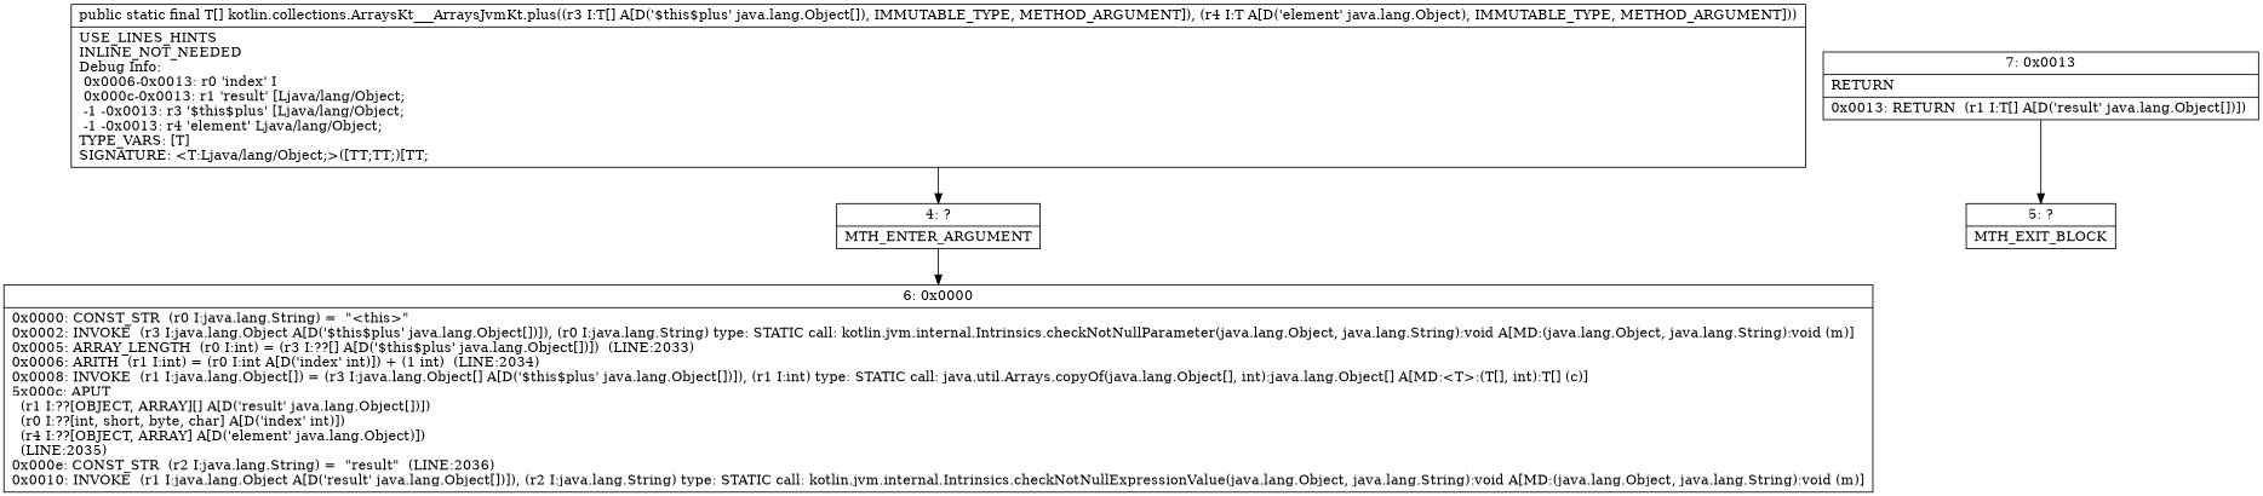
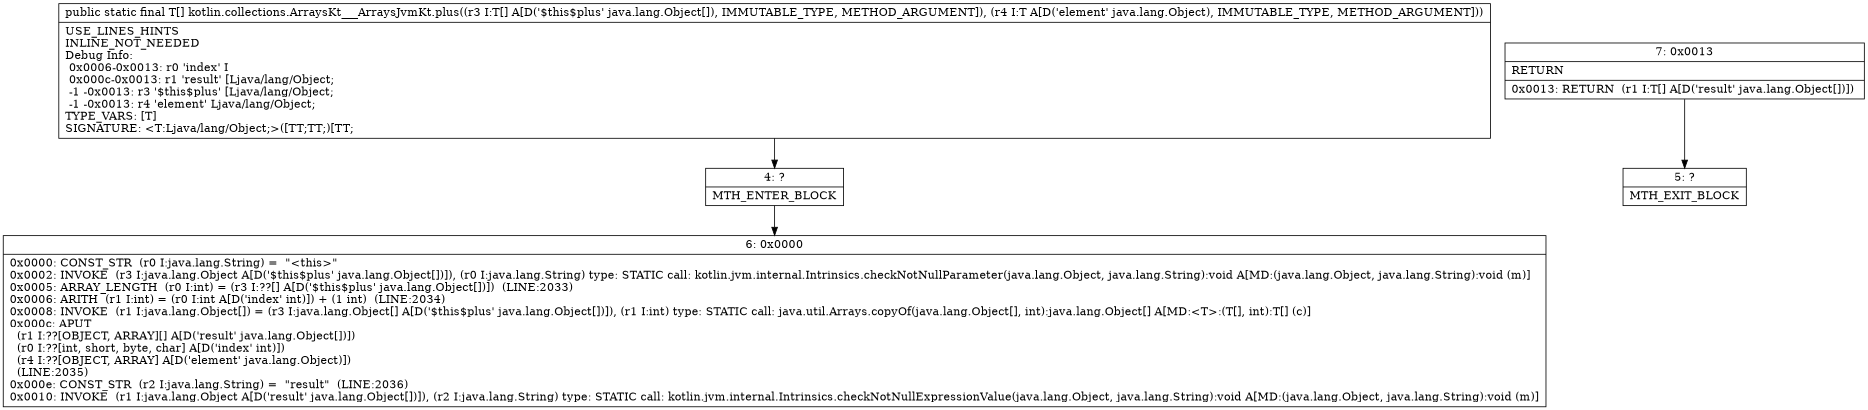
  digraph {
    node [shape=record]
-   n1 [label="{4\:\ ?|MTH_ENTER_ARGUMENT\l}"]
-   n2 [label="{6\:\ 0x0000|0x0000: CONST_STR  (r0 I:java.lang.String) =  \"\<this\>\" \l0x0002: INVOKE  (r3 I:java.lang.Object A[D('$this$plus' java.lang.Object[])]), (r0 I:java.lang.String) type: STATIC call: kotlin.jvm.internal.Intrinsics.checkNotNullParameter(java.lang.Object, java.lang.String):void A[MD:(java.lang.Object, java.lang.String):void (m)]\l0x0005: ARRAY_LENGTH  (r0 I:int) = (r3 I:??[] A[D('$this$plus' java.lang.Object[])])  (LINE:2033)\l0x0006: ARITH  (r1 I:int) = (r0 I:int A[D('index' int)]) + (1 int)  (LINE:2034)\l0x0008: INVOKE  (r1 I:java.lang.Object[]) = (r3 I:java.lang.Object[] A[D('$this$plus' java.lang.Object[])]), (r1 I:int) type: STATIC call: java.util.Arrays.copyOf(java.lang.Object[], int):java.lang.Object[] A[MD:\<T\>:(T[], int):T[] (c)]\l5x000c: APUT  \l  (r1 I:??[OBJECT, ARRAY][] A[D('result' java.lang.Object[])])\l  (r0 I:??[int, short, byte, char] A[D('index' int)])\l  (r4 I:??[OBJECT, ARRAY] A[D('element' java.lang.Object)])\l  (LINE:2035)\l0x000e: CONST_STR  (r2 I:java.lang.String) =  \"result\"  (LINE:2036)\l0x0010: INVOKE  (r1 I:java.lang.Object A[D('result' java.lang.Object[])]), (r2 I:java.lang.String) type: STATIC call: kotlin.jvm.internal.Intrinsics.checkNotNullExpressionValue(java.lang.Object, java.lang.String):void A[MD:(java.lang.Object, java.lang.String):void (m)]\l}"]
+   n1 [label="{4\:\ ?|MTH_ENTER_BLOCK\l}"]
+   n2 [label="{6\:\ 0x0000|0x0000: CONST_STR  (r0 I:java.lang.String) =  \"\<this\>\" \l0x0002: INVOKE  (r3 I:java.lang.Object A[D('$this$plus' java.lang.Object[])]), (r0 I:java.lang.String) type: STATIC call: kotlin.jvm.internal.Intrinsics.checkNotNullParameter(java.lang.Object, java.lang.String):void A[MD:(java.lang.Object, java.lang.String):void (m)]\l0x0005: ARRAY_LENGTH  (r0 I:int) = (r3 I:??[] A[D('$this$plus' java.lang.Object[])])  (LINE:2033)\l0x0006: ARITH  (r1 I:int) = (r0 I:int A[D('index' int)]) + (1 int)  (LINE:2034)\l0x0008: INVOKE  (r1 I:java.lang.Object[]) = (r3 I:java.lang.Object[] A[D('$this$plus' java.lang.Object[])]), (r1 I:int) type: STATIC call: java.util.Arrays.copyOf(java.lang.Object[], int):java.lang.Object[] A[MD:\<T\>:(T[], int):T[] (c)]\l0x000c: APUT  \l  (r1 I:??[OBJECT, ARRAY][] A[D('result' java.lang.Object[])])\l  (r0 I:??[int, short, byte, char] A[D('index' int)])\l  (r4 I:??[OBJECT, ARRAY] A[D('element' java.lang.Object)])\l  (LINE:2035)\l0x000e: CONST_STR  (r2 I:java.lang.String) =  \"result\"  (LINE:2036)\l0x0010: INVOKE  (r1 I:java.lang.Object A[D('result' java.lang.Object[])]), (r2 I:java.lang.String) type: STATIC call: kotlin.jvm.internal.Intrinsics.checkNotNullExpressionValue(java.lang.Object, java.lang.String):void A[MD:(java.lang.Object, java.lang.String):void (m)]\l}"]
    n3 [label="{7\:\ 0x0013|RETURN\l|0x0013: RETURN  (r1 I:T[] A[D('result' java.lang.Object[])]) \l}"]
    n4 [label="{5\:\ ?|MTH_EXIT_BLOCK\l}"]
    n5 [label="{public static final T[] kotlin.collections.ArraysKt___ArraysJvmKt.plus((r3 I:T[] A[D('$this$plus' java.lang.Object[]), IMMUTABLE_TYPE, METHOD_ARGUMENT]), (r4 I:T A[D('element' java.lang.Object), IMMUTABLE_TYPE, METHOD_ARGUMENT]))  | USE_LINES_HINTS\lINLINE_NOT_NEEDED\lDebug Info:\l  0x0006\-0x0013: r0 'index' I\l  0x000c\-0x0013: r1 'result' [Ljava\/lang\/Object;\l  \-1 \-0x0013: r3 '$this$plus' [Ljava\/lang\/Object;\l  \-1 \-0x0013: r4 'element' Ljava\/lang\/Object;\lTYPE_VARS: [T]\lSIGNATURE: \<T:Ljava\/lang\/Object;\>([TT;TT;)[TT;\l}"]
    n1 -> n2
    n3 -> n4
    n5 -> n1
  }
